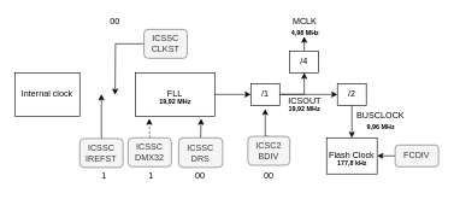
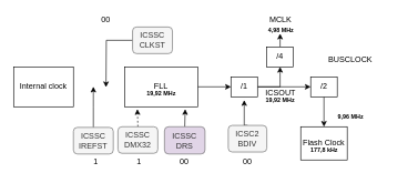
  <mxCell id="0" />
  <mxCell id="1" parent="0" />
  <mxCell id="2" value="Internal clock" style="rounded=0;whiteSpace=wrap;html=1;" vertex="1" parent="1"><mxGeometry x="20" y="100" width="90" height="60" as="geometry" /></mxCell>
  <mxCell id="3" style="edgeStyle=orthogonalEdgeStyle;rounded=0;orthogonalLoop=1;jettySize=auto;html=1;exitX=1;exitY=0.5;exitDx=0;exitDy=0;entryX=0;entryY=0.5;entryDx=0;entryDy=0;" edge="1" parent="1" source="4" target="7"><mxGeometry relative="1" as="geometry" /></mxCell>
  <mxCell id="4" value="FLL" style="rounded=0;whiteSpace=wrap;html=1;" vertex="1" parent="1"><mxGeometry x="187" y="100" width="110" height="60" as="geometry" /></mxCell>
  <mxCell id="5" style="edgeStyle=orthogonalEdgeStyle;rounded=0;orthogonalLoop=1;jettySize=auto;html=1;exitX=1;exitY=0.5;exitDx=0;exitDy=0;entryX=0.5;entryY=1;entryDx=0;entryDy=0;" edge="1" parent="1" source="7" target="11"><mxGeometry relative="1" as="geometry" /></mxCell>
  <mxCell id="6" style="edgeStyle=orthogonalEdgeStyle;rounded=0;orthogonalLoop=1;jettySize=auto;html=1;exitX=1;exitY=0.5;exitDx=0;exitDy=0;entryX=0;entryY=0.5;entryDx=0;entryDy=0;" edge="1" parent="1" source="7" target="17"><mxGeometry relative="1" as="geometry" /></mxCell>
  <mxCell id="7" value="/1" style="rounded=0;whiteSpace=wrap;html=1;" vertex="1" parent="1"><mxGeometry x="347" y="115" width="40" height="30" as="geometry" /></mxCell>
  <mxCell id="8" style="edgeStyle=orthogonalEdgeStyle;rounded=0;orthogonalLoop=1;jettySize=auto;html=1;exitX=0.5;exitY=0;exitDx=0;exitDy=0;" edge="1" parent="1" source="9"><mxGeometry relative="1" as="geometry"><mxPoint x="367" y="150" as="targetPoint" /></mxGeometry></mxCell>
  <mxCell id="9" value="ICSC2&lt;br&gt;BDIV" style="rounded=1;whiteSpace=wrap;html=1;fillColor=#f5f5f5;strokeColor=#666666;fontColor=#333333;" vertex="1" parent="1"><mxGeometry x="343" y="188" width="58" height="40" as="geometry" /></mxCell>
  <mxCell id="10" style="edgeStyle=orthogonalEdgeStyle;rounded=0;orthogonalLoop=1;jettySize=auto;html=1;exitX=0.5;exitY=0;exitDx=0;exitDy=0;" edge="1" parent="1" source="11"><mxGeometry relative="1" as="geometry"><mxPoint x="421" y="50" as="targetPoint" /></mxGeometry></mxCell>
  <mxCell id="11" value="/4" style="rounded=0;whiteSpace=wrap;html=1;" vertex="1" parent="1"><mxGeometry x="401" y="70" width="40" height="30" as="geometry" /></mxCell>
  <mxCell id="12" style="edgeStyle=orthogonalEdgeStyle;rounded=0;orthogonalLoop=1;jettySize=auto;html=1;exitX=0.5;exitY=0;exitDx=0;exitDy=0;entryX=0.829;entryY=1.06;entryDx=0;entryDy=0;entryPerimeter=0;" edge="1" parent="1" source="13" target="4"><mxGeometry relative="1" as="geometry" /></mxCell>
- <mxCell id="13" value="ICSSC&lt;br&gt;DRS" style="rounded=1;whiteSpace=wrap;html=1;fillColor=#f5f5f5;strokeColor=#666666;fontColor=#333333;" vertex="1" parent="1"><mxGeometry x="247" y="190" width="61" height="41" as="geometry" /></mxCell>
+ <mxCell id="13" value="ICSSC&lt;br&gt;DRS" style="rounded=1;whiteSpace=wrap;html=1;fillColor=#e1d5e7;strokeColor=#666666;fontColor=#333333;" vertex="1" parent="1"><mxGeometry x="247" y="190" width="61" height="41" as="geometry" /></mxCell>
  <mxCell id="14" style="edgeStyle=orthogonalEdgeStyle;rounded=0;orthogonalLoop=1;jettySize=auto;html=1;exitX=0.5;exitY=0;exitDx=0;exitDy=0;entryX=0.175;entryY=1.06;entryDx=0;entryDy=0;entryPerimeter=0;dashed=1;" edge="1" parent="1" source="15" target="4"><mxGeometry relative="1" as="geometry" /></mxCell>
  <mxCell id="15" value="ICSSC&lt;br&gt;DMX32" style="rounded=1;whiteSpace=wrap;html=1;fillColor=#f5f5f5;strokeColor=#666666;fontColor=#333333;" vertex="1" parent="1"><mxGeometry x="177" y="190" width="60" height="40" as="geometry" /></mxCell>
  <mxCell id="16" style="edgeStyle=orthogonalEdgeStyle;rounded=0;orthogonalLoop=1;jettySize=auto;html=1;exitX=0.5;exitY=1;exitDx=0;exitDy=0;entryX=0.5;entryY=0;entryDx=0;entryDy=0;" edge="1" parent="1" source="17" target="18"><mxGeometry relative="1" as="geometry" /></mxCell>
  <mxCell id="17" value="/2" style="rounded=0;whiteSpace=wrap;html=1;" vertex="1" parent="1"><mxGeometry x="467" y="115" width="40" height="30" as="geometry" /></mxCell>
  <mxCell id="18" value="Flash Clock" style="rounded=0;whiteSpace=wrap;html=1;" vertex="1" parent="1"><mxGeometry x="452" y="190" width="70" height="50" as="geometry" /></mxCell>
- <mxCell id="19" style="edgeStyle=orthogonalEdgeStyle;rounded=0;orthogonalLoop=1;jettySize=auto;html=1;exitX=0;exitY=0.5;exitDx=0;exitDy=0;entryX=1;entryY=0.5;entryDx=0;entryDy=0;" edge="1" parent="1" source="20" target="18"><mxGeometry relative="1" as="geometry" /></mxCell>
- <mxCell id="20" value="FCDIV" style="rounded=1;whiteSpace=wrap;html=1;fillColor=#f5f5f5;strokeColor=#666666;fontColor=#333333;" vertex="1" parent="1"><mxGeometry x="547" y="200" width="60" height="30" as="geometry" /></mxCell>
  <mxCell id="21" value="ICSOUT" style="text;html=1;strokeColor=none;fillColor=none;align=center;verticalAlign=middle;whiteSpace=wrap;rounded=0;" vertex="1" parent="1"><mxGeometry x="392" y="130" width="60" height="20" as="geometry" /></mxCell>
- <mxCell id="22" value="BUSCLOCK" style="text;html=1;strokeColor=none;fillColor=none;align=center;verticalAlign=middle;whiteSpace=wrap;rounded=0;" vertex="1" parent="1"><mxGeometry x="487" y="150" width="80" height="20" as="geometry" /></mxCell>
+ <mxCell id="22" value="BUSCLOCK" style="text;html=1;strokeColor=none;fillColor=none;align=center;verticalAlign=middle;whiteSpace=wrap;rounded=0;" vertex="1" parent="1"><mxGeometry x="487" y="80" width="80" height="20" as="geometry" /></mxCell>
  <mxCell id="23" value="MCLK" style="text;html=1;strokeColor=none;fillColor=none;align=center;verticalAlign=middle;whiteSpace=wrap;rounded=0;" vertex="1" parent="1"><mxGeometry x="382" y="20" width="80" height="20" as="geometry" /></mxCell>
  <mxCell id="24" value="1" style="text;html=1;strokeColor=none;fillColor=none;align=center;verticalAlign=middle;whiteSpace=wrap;rounded=0;" vertex="1" parent="1"><mxGeometry x="189" y="233" width="40" height="20" as="geometry" /></mxCell>
  <mxCell id="25" value="00" style="text;html=1;strokeColor=none;fillColor=none;align=center;verticalAlign=middle;whiteSpace=wrap;rounded=0;" vertex="1" parent="1"><mxGeometry x="257" y="233" width="40" height="20" as="geometry" /></mxCell>
  <mxCell id="26" value="00" style="text;html=1;strokeColor=none;fillColor=none;align=center;verticalAlign=middle;whiteSpace=wrap;rounded=0;" vertex="1" parent="1"><mxGeometry x="352" y="233" width="40" height="20" as="geometry" /></mxCell>
  <mxCell id="27" value="&lt;b&gt;&lt;font style=&quot;font-size: 9px&quot;&gt;19,92 MHz&lt;/font&gt;&lt;/b&gt;" style="text;html=1;strokeColor=none;fillColor=none;align=center;verticalAlign=middle;whiteSpace=wrap;rounded=0;" vertex="1" parent="1"><mxGeometry x="214.5" y="135" width="55" height="10" as="geometry" /></mxCell>
  <mxCell id="28" value="&lt;b&gt;&lt;font style=&quot;font-size: 9px&quot;&gt;19,92 MHz&lt;/font&gt;&lt;/b&gt;" style="text;html=1;strokeColor=none;fillColor=none;align=center;verticalAlign=middle;whiteSpace=wrap;rounded=0;" vertex="1" parent="1"><mxGeometry x="393.5" y="145" width="55" height="10" as="geometry" /></mxCell>
  <mxCell id="29" value="&lt;b&gt;&lt;font style=&quot;font-size: 9px&quot;&gt;9,96 MHz&lt;/font&gt;&lt;/b&gt;" style="text;html=1;strokeColor=none;fillColor=none;align=center;verticalAlign=middle;whiteSpace=wrap;rounded=0;" vertex="1" parent="1"><mxGeometry x="499.5" y="170" width="55" height="10" as="geometry" /></mxCell>
  <mxCell id="30" value="&lt;b&gt;&lt;font style=&quot;font-size: 9px&quot;&gt;177,8 kHz&lt;/font&gt;&lt;/b&gt;" style="text;html=1;strokeColor=none;fillColor=none;align=center;verticalAlign=middle;whiteSpace=wrap;rounded=0;" vertex="1" parent="1"><mxGeometry x="459.5" y="220" width="55" height="10" as="geometry" /></mxCell>
  <mxCell id="31" value="&lt;b&gt;&lt;font style=&quot;font-size: 9px&quot;&gt;4,98 MHz&lt;/font&gt;&lt;/b&gt;" style="text;html=1;strokeColor=none;fillColor=none;align=center;verticalAlign=middle;whiteSpace=wrap;rounded=0;" vertex="1" parent="1"><mxGeometry x="394.5" y="40" width="55" height="10" as="geometry" /></mxCell>
  <mxCell id="32" style="edgeStyle=orthogonalEdgeStyle;rounded=0;orthogonalLoop=1;jettySize=auto;html=1;" edge="1" parent="1" source="33"><mxGeometry relative="1" as="geometry"><mxPoint x="140" y="129.833" as="targetPoint" /></mxGeometry></mxCell>
  <mxCell id="33" value="ICSSC&lt;br&gt;IREFST" style="rounded=1;whiteSpace=wrap;html=1;fillColor=#f5f5f5;strokeColor=#666666;fontColor=#333333;" vertex="1" parent="1"><mxGeometry x="110" y="191" width="60" height="40" as="geometry" /></mxCell>
  <mxCell id="34" style="edgeStyle=orthogonalEdgeStyle;rounded=0;orthogonalLoop=1;jettySize=auto;html=1;" edge="1" parent="1" source="35"><mxGeometry relative="1" as="geometry"><mxPoint x="159" y="130.5" as="targetPoint" /></mxGeometry></mxCell>
  <mxCell id="35" value="ICSSC&lt;br&gt;CLKST" style="rounded=1;whiteSpace=wrap;html=1;fillColor=#f5f5f5;strokeColor=#666666;fontColor=#333333;" vertex="1" parent="1"><mxGeometry x="199" y="40" width="60" height="40" as="geometry" /></mxCell>
  <mxCell id="36" value="1" style="text;html=1;strokeColor=none;fillColor=none;align=center;verticalAlign=middle;whiteSpace=wrap;rounded=0;" vertex="1" parent="1"><mxGeometry x="124" y="233" width="40" height="20" as="geometry" /></mxCell>
  <mxCell id="37" value="00" style="text;html=1;strokeColor=none;fillColor=none;align=center;verticalAlign=middle;whiteSpace=wrap;rounded=0;" vertex="1" parent="1"><mxGeometry x="139" y="20" width="40" height="20" as="geometry" /></mxCell>
